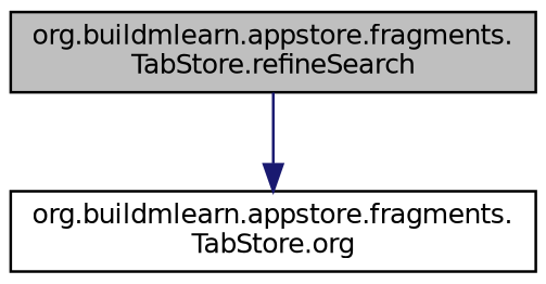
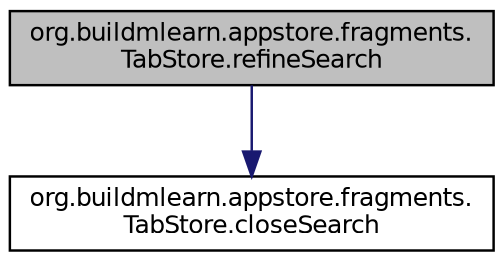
  digraph {
    rankdir=TB
    node [color=black fontname=Helvetica fontsize=10 shape=record]
    n1 [fillcolor=grey75 fontcolor=black height=0.2 label="org.buildmlearn.appstore.fragments.\lTabStore.refineSearch" style=filled width=0.4]
-   n2 [height=0.2 label="org.buildmlearn.appstore.fragments.\lTabStore.org" width=0.4]
+   n2 [height=0.2 label="org.buildmlearn.appstore.fragments.\lTabStore.closeSearch" width=0.4]
    n1 -> n2 [color=midnightblue fontname=Helvetica fontsize=10 labelfontname=Helvetica labelfontsize=10 style=solid]
  }
